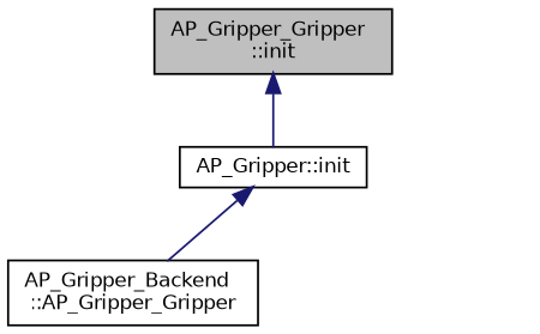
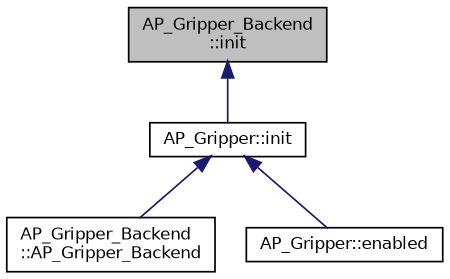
  digraph {
    rankdir=TB
    node [color=black fillcolor=white fontname=Helvetica fontsize=10 shape=record style=filled]
    edge [color=midnightblue dir=back fontname=Helvetica fontsize=10 labelfontname=Helvetica labelfontsize=10 style=solid]
-   n1 [fillcolor=grey75 fontcolor=black height=0.2 label="AP_Gripper_Gripper\l::init" width=0.4]
+   n1 [fillcolor=grey75 fontcolor=black height=0.2 label="AP_Gripper_Backend\l::init" width=0.4]
    n2 [height=0.2 label="AP_Gripper::init" width=0.4]
-   n3 [height=0.2 label="AP_Gripper_Backend\l::AP_Gripper_Gripper" width=0.4]
+   n3 [height=0.2 label="AP_Gripper_Backend\l::AP_Gripper_Backend" width=0.4]
+   n4 [height=0.2 label="AP_Gripper::enabled" width=0.4]
    n1 -> n2
    n2 -> n3
+   n2 -> n4
  }
